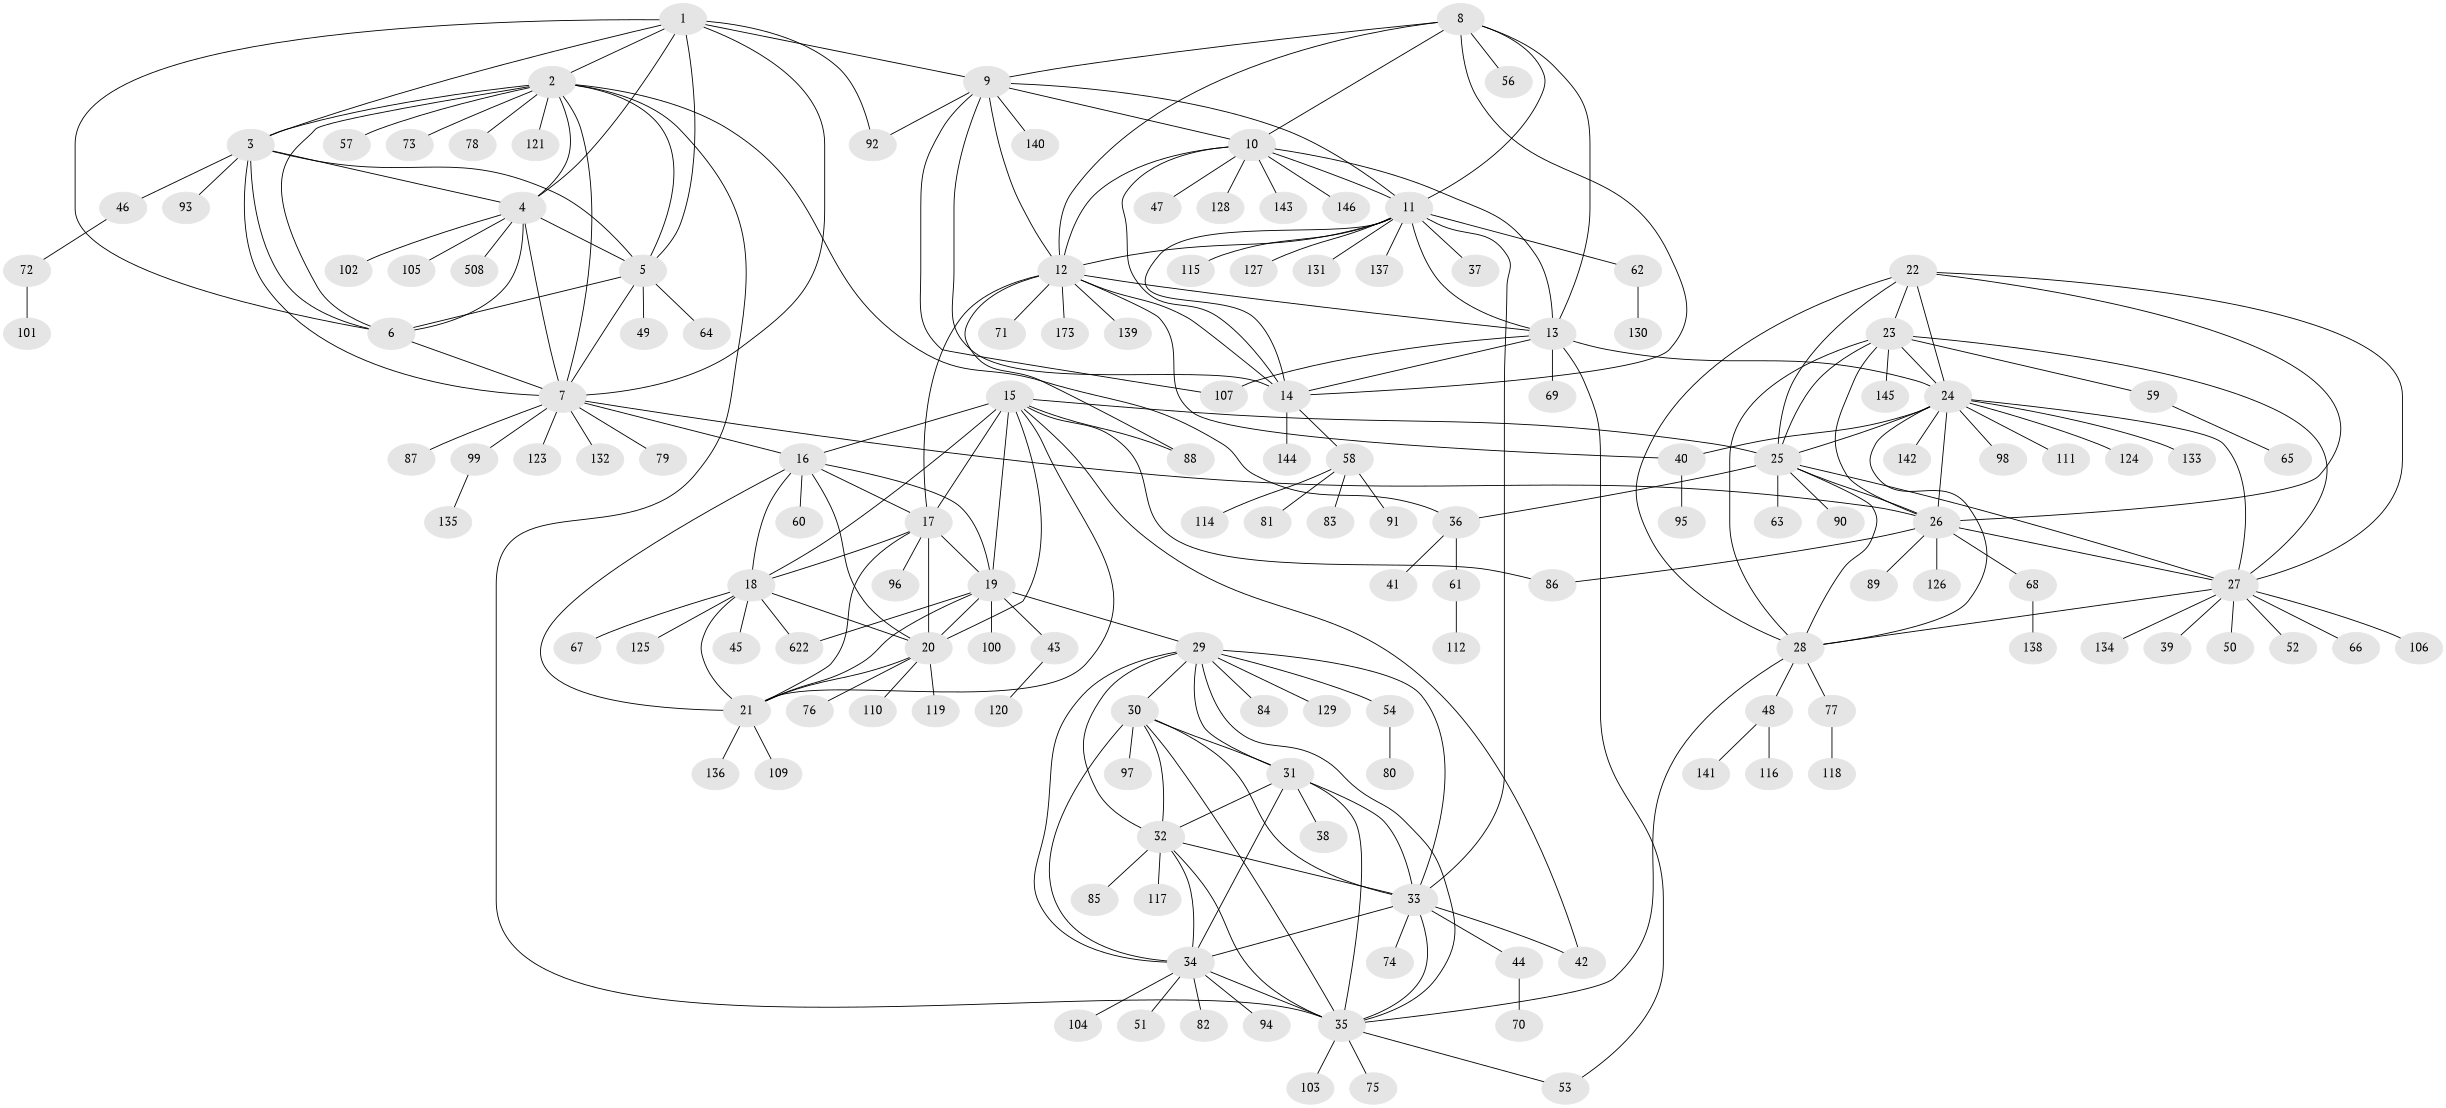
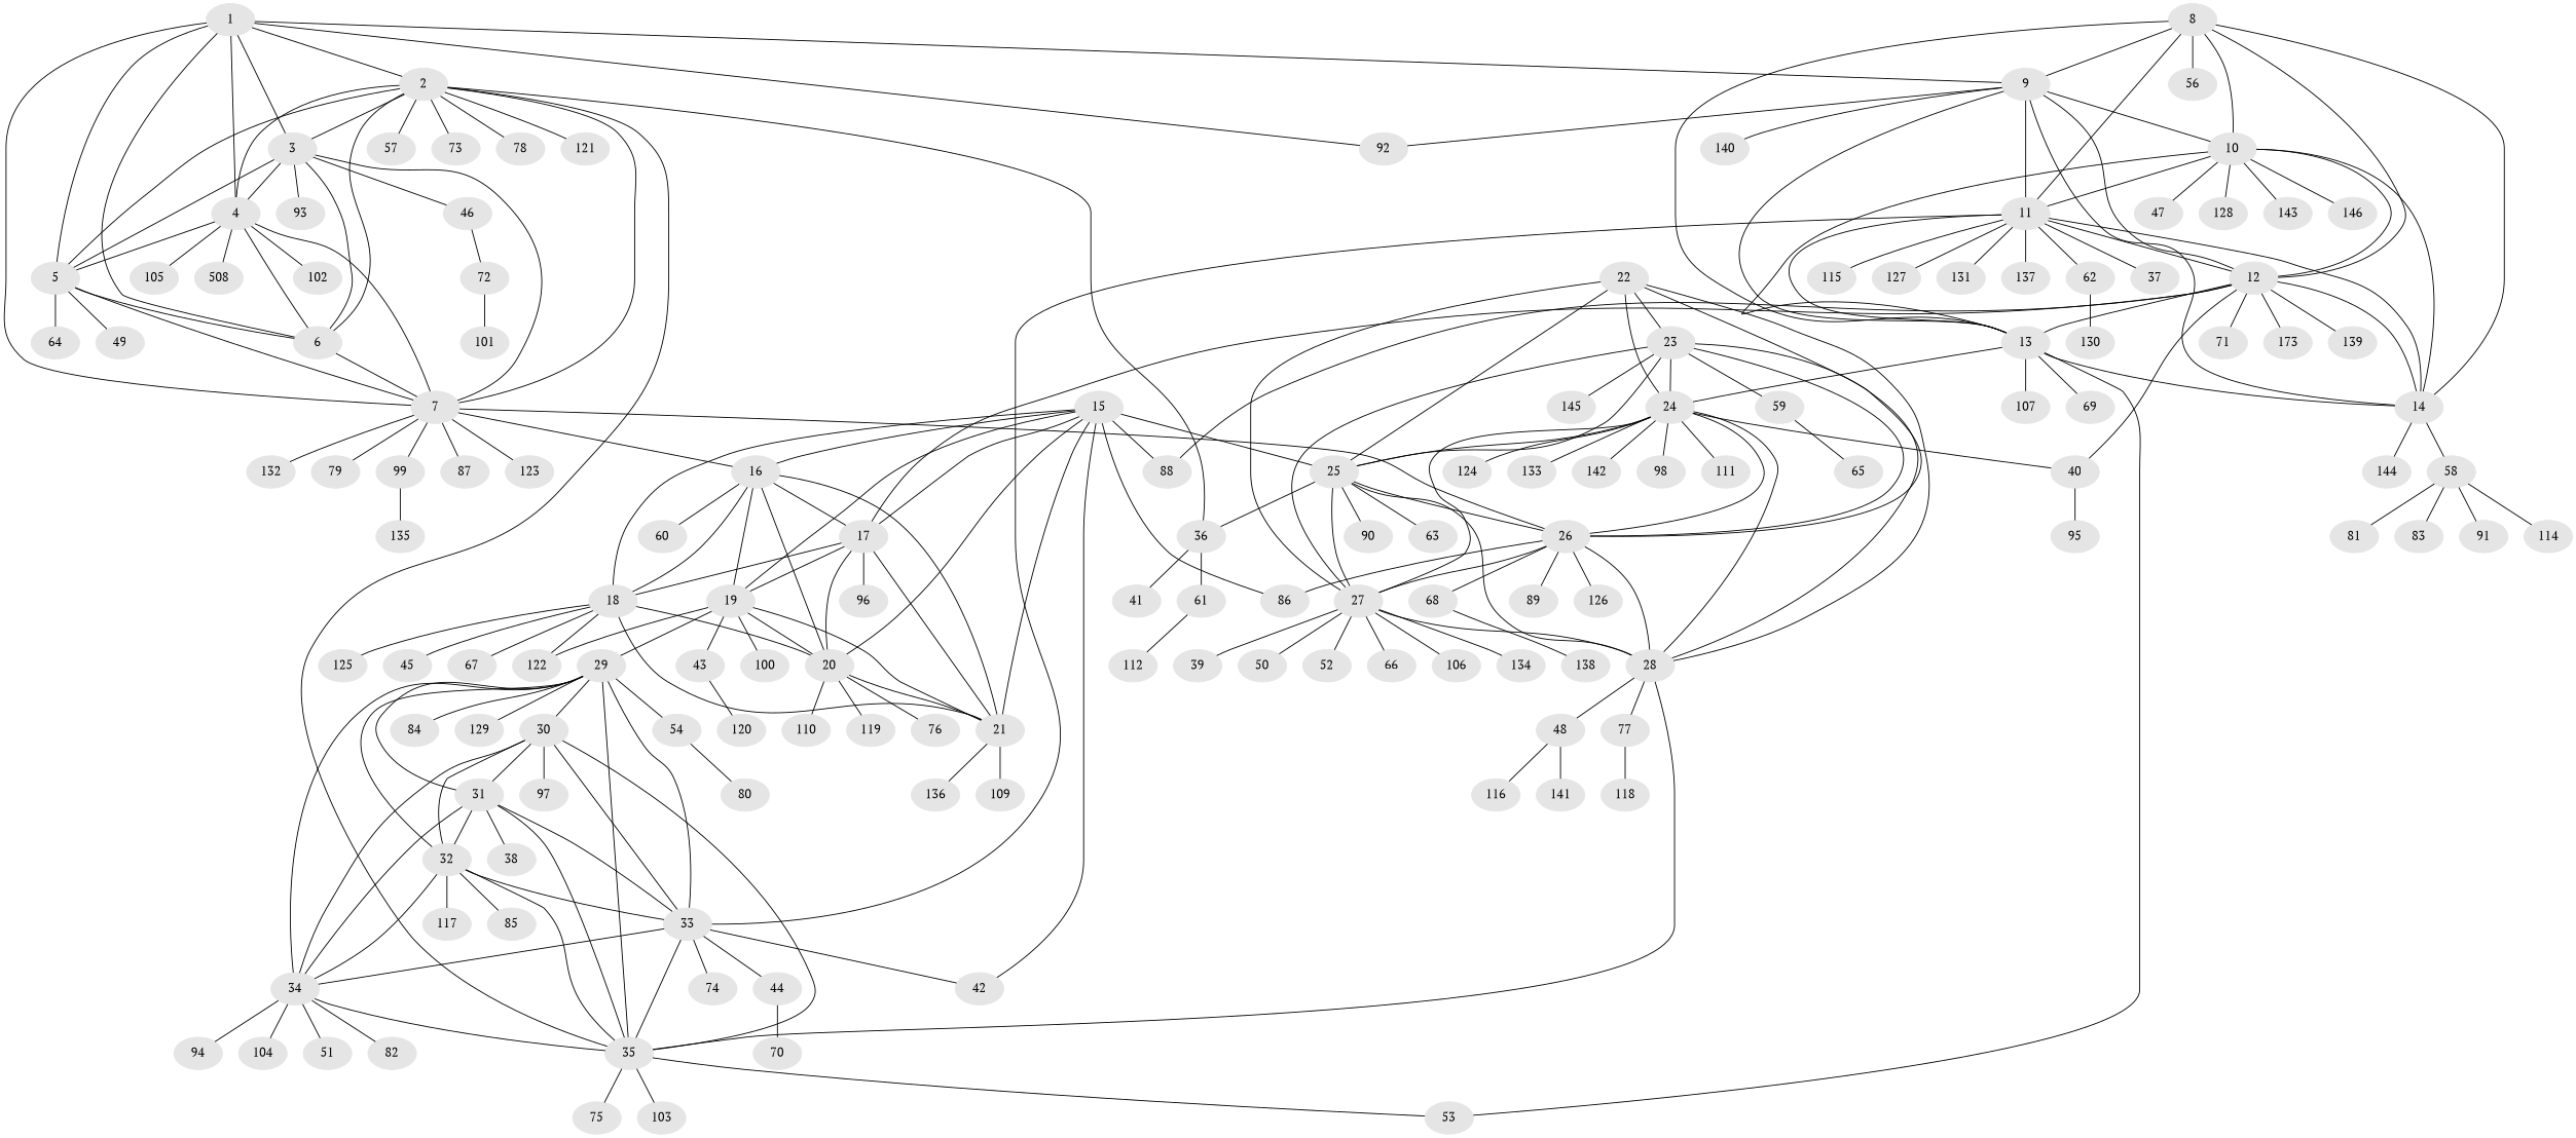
  graph {
    fontname="PT Serif"
    node [color=gray90 fontname="PT Serif" style=filled]
    edge [fontname="PT Serif"]
    1
    2
    3
    4
    5
    6
    7
    9
    92
    35
    36
    57
    73
    78
    121
    46
    93
    102
    105
    n20 [label=508]
    49
    64
    16
    26
    79
    87
    99
    123
    132
    10
    11
    12
    13
    14
    140
    53
    75
    103
    41
    61
    72
    17
    18
    19
    20
    21
    60
    86
    27
    28
    68
    89
    126
    135
    8
    56
    47
    128
    143
    146
    33
    37
    62
    115
    127
    131
    137
    40
    71
    88
    n71 [label=173]
    139
    24
    69
    107
    58
    144
    42
    34
    44
    74
    130
    96
    95
    25
    98
    111
    124
    133
    142
    81
    83
    91
    114
    15
    45
    67
    125
-   122 [label=622]
+   122
    29
    43
    100
    76
    110
    119
    109
    136
    63
    90
    30
    31
    32
    54
    84
    129
    120
    22
    23
    59
    145
    39
    50
    52
    66
    106
    134
    48
    77
    65
    138
    116
    141
    118
    97
    38
    85
    117
    51
    82
    94
    104
    80
    70
    112
    101
    1 -- 2
    1 -- 3
    1 -- 4
    1 -- 5
    1 -- 6
    1 -- 7
    1 -- 9
    1 -- 92
    2 -- 3
    2 -- 4
    2 -- 5
    2 -- 6
    2 -- 7
    2 -- 35
    2 -- 36
    2 -- 57
    2 -- 73
    2 -- 78
    2 -- 121
    3 -- 4
    3 -- 5
    3 -- 6
    3 -- 7
    3 -- 46
    3 -- 93
    4 -- 5
    4 -- 6
    4 -- 7
    4 -- 102
    4 -- 105
    4 -- n20
    5 -- 6
    5 -- 7
    5 -- 49
    5 -- 64
    6 -- 7
    7 -- 16
    7 -- 26
    7 -- 79
    7 -- 87
    7 -- 99
    7 -- 123
    7 -- 132
    9 -- 92
    9 -- 10
    9 -- 11
    9 -- 12
-   9 -- 107
+   9 -- 13
    9 -- 14
    9 -- 140
    35 -- 53
    35 -- 75
    35 -- 103
    36 -- 41
    36 -- 61
    46 -- 72
    16 -- 17
    16 -- 18
    16 -- 19
    16 -- 20
    16 -- 21
    16 -- 60
    26 -- 86
    26 -- 27
+   26 -- 28
    26 -- 68
    26 -- 89
    26 -- 126
    99 -- 135
    10 -- 11
    10 -- 12
    10 -- 13
    10 -- 14
    10 -- 47
    10 -- 128
    10 -- 143
    10 -- 146
    11 -- 12
    11 -- 13
    11 -- 14
    11 -- 33
    11 -- 37
    11 -- 62
    11 -- 115
    11 -- 127
    11 -- 131
    11 -- 137
    12 -- 13
    12 -- 14
    12 -- 17
    12 -- 40
    12 -- 71
    12 -- 88
    12 -- n71
    12 -- 139
    13 -- 14
    13 -- 53
    13 -- 24
    13 -- 69
    13 -- 107
    14 -- 58
    14 -- 144
    61 -- 112
    72 -- 101
    17 -- 18
    17 -- 19
    17 -- 20
    17 -- 21
    17 -- 96
    18 -- 20
    18 -- 21
    18 -- 45
    18 -- 67
    18 -- 125
    18 -- 122
    19 -- 20
    19 -- 21
    19 -- 122
    19 -- 29
    19 -- 43
    19 -- 100
    20 -- 21
    20 -- 76
    20 -- 110
    20 -- 119
    21 -- 109
    21 -- 136
    27 -- 28
    27 -- 39
    27 -- 50
    27 -- 52
    27 -- 66
    27 -- 106
    27 -- 134
    28 -- 35
    28 -- 48
    28 -- 77
    68 -- 138
    8 -- 9
    8 -- 10
    8 -- 11
    8 -- 12
    8 -- 13
    8 -- 14
    8 -- 56
    33 -- 35
    33 -- 42
    33 -- 34
    33 -- 44
    33 -- 74
    62 -- 130
    40 -- 95
    24 -- 26
    24 -- 27
    24 -- 28
    24 -- 40
    24 -- 25
    24 -- 98
    24 -- 111
    24 -- 124
    24 -- 133
    24 -- 142
    58 -- 81
    58 -- 83
    58 -- 91
    58 -- 114
    34 -- 35
    34 -- 51
    34 -- 82
    34 -- 94
    34 -- 104
    44 -- 70
    25 -- 36
    25 -- 26
    25 -- 27
    25 -- 28
    25 -- 63
    25 -- 90
    15 -- 16
    15 -- 17
    15 -- 18
    15 -- 19
    15 -- 20
    15 -- 21
    15 -- 86
    15 -- 88
    15 -- 42
    15 -- 25
    29 -- 35
    29 -- 33
    29 -- 34
    29 -- 30
    29 -- 31
    29 -- 32
    29 -- 54
    29 -- 84
    29 -- 129
    43 -- 120
    30 -- 35
    30 -- 33
    30 -- 34
    30 -- 31
    30 -- 32
    30 -- 97
    31 -- 35
    31 -- 33
    31 -- 34
    31 -- 32
    31 -- 38
    32 -- 35
    32 -- 33
    32 -- 34
    32 -- 85
    32 -- 117
    54 -- 80
    22 -- 26
    22 -- 27
    22 -- 28
    22 -- 24
    22 -- 25
    22 -- 23
    23 -- 26
    23 -- 27
    23 -- 28
    23 -- 24
    23 -- 25
    23 -- 59
    23 -- 145
    59 -- 65
    48 -- 116
    48 -- 141
    77 -- 118
  }
